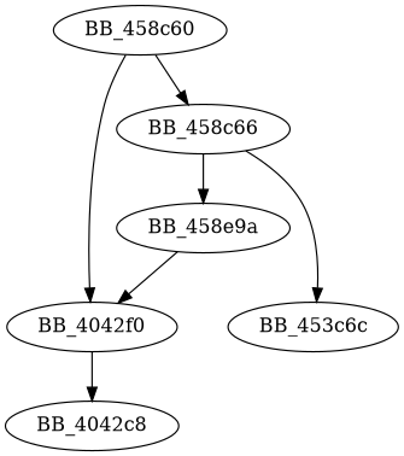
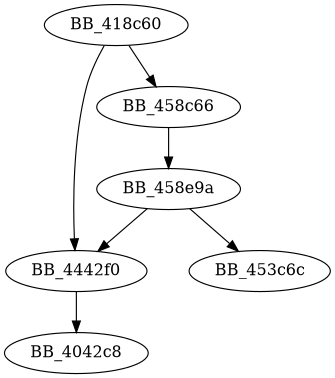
  digraph {
    n1 [label=BB_4042c8]
-   BB_4042f0
-   BB_458c60
+   BB_4042f0 [label=BB_4442f0]
+   BB_458c60 [label=BB_418c60]
    BB_458c66
    BB_458e9a
    n6 [label=BB_453c6c]
    BB_4042f0 -> n1
    BB_458c60 -> BB_4042f0
    BB_458c60 -> BB_458c66
    BB_458c66 -> BB_458e9a
-   BB_458c66 -> n6
+   BB_458e9a -> n6
    BB_458e9a -> BB_4042f0
  }
